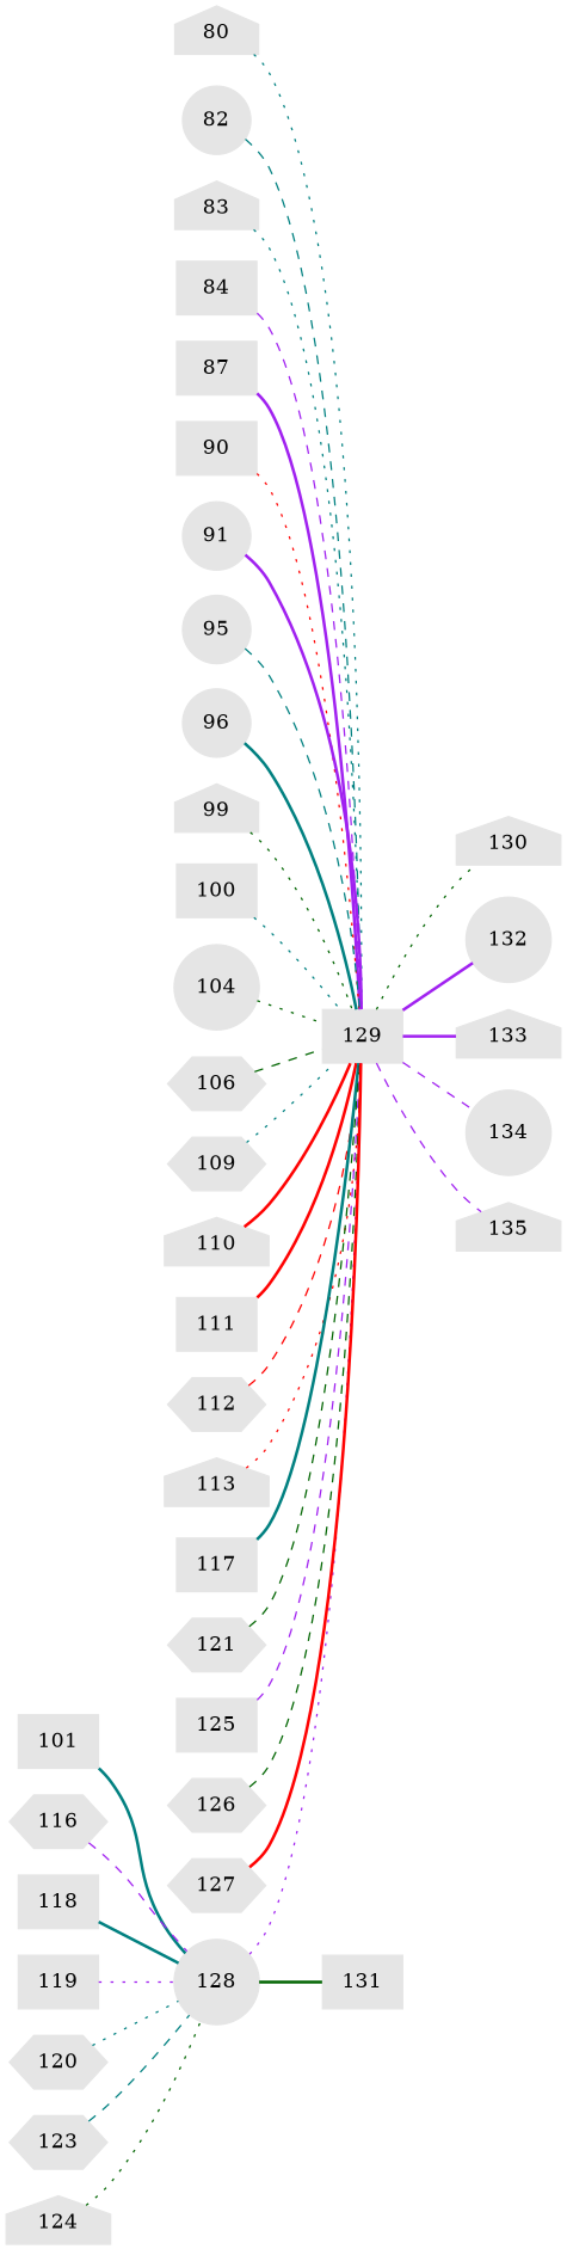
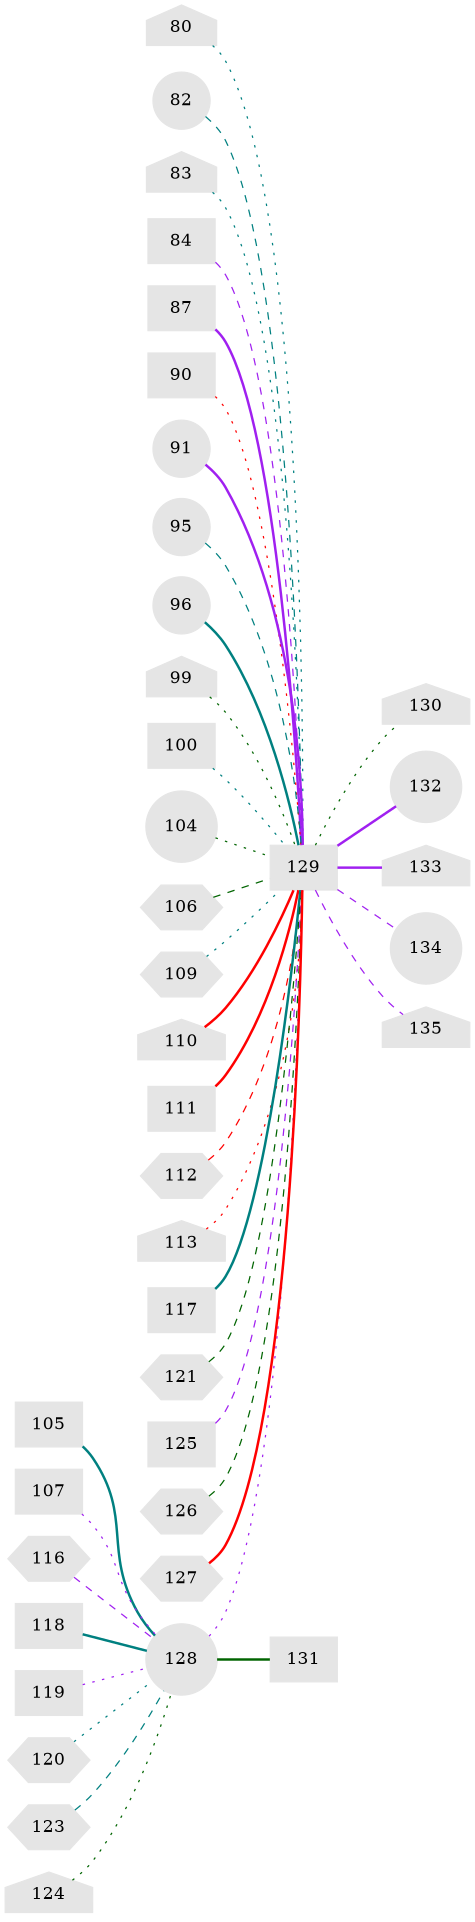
  graph {
    rankdir=LR
    node [color=gray90 shape=box style=filled]
    edge [color=purple style=dotted]
    129 [super="+12+39+30+48+13+56+38+88+57+15+44+74+45+89+114+77+52+9+122+53+93+55+60+71+64+63+69+70+92+75+86+108+97+103+73"]
    130 [shape=house]
    132 [shape=circle]
    133 [shape=house]
    134 [shape=circle]
    135 [shape=house]
    80 [shape=house]
    82 [shape=circle]
    83 [shape=house]
    84
    87
    90
    91 [shape=circle]
    95 [shape=circle]
    96 [shape=circle]
    99 [shape=house]
    100
    104 [shape=circle]
    128 [shape=circle super="+102+85+94+101"]
    131
-   105 [label=101]
+   105
    106 [shape=hexagon]
+   107
    109 [shape=hexagon]
    110 [shape=house]
    111
    112 [shape=hexagon]
    113 [shape=house]
    116 [shape=hexagon]
    117
    118 [super="+76"]
    119
    120 [shape=hexagon]
    121 [shape=hexagon]
    123 [shape=hexagon]
    124 [shape=house]
    125
    126 [shape=hexagon]
    127 [shape=hexagon]
    129 -- 130 [color=darkgreen]
    129 -- 132 [style=bold]
    129 -- 133 [style=bold]
    129 -- 134 [style=dashed]
    129 -- 135 [style=dashed]
    80 -- 129 [color=teal]
    82 -- 129 [color=teal style=dashed]
    83 -- 129 [color=teal]
    84 -- 129 [style=dashed]
    87 -- 129 [style=bold]
    90 -- 129 [color=red]
    91 -- 129 [style=bold]
    95 -- 129 [color=teal style=dashed]
    96 -- 129 [color=teal style=bold]
    99 -- 129 [color=darkgreen]
    100 -- 129 [color=teal]
    104 -- 129 [color=darkgreen]
    128 -- 129
    128 -- 131 [color=darkgreen style=bold]
    105 -- 128 [color=teal style=bold]
    106 -- 129 [color=darkgreen style=dashed]
+   107 -- 128
    109 -- 129 [color=teal]
    110 -- 129 [color=red style=bold]
    111 -- 129 [color=red style=bold]
    112 -- 129 [color=red style=dashed]
    113 -- 129 [color=red]
    116 -- 128 [style=dashed]
    117 -- 129 [color=teal style=bold]
    118 -- 128 [color=teal style=bold]
    119 -- 128
    120 -- 128 [color=teal]
    121 -- 129 [color=darkgreen style=dashed]
    123 -- 128 [color=teal style=dashed]
    124 -- 128 [color=darkgreen]
    125 -- 129 [style=dashed]
    126 -- 129 [color=darkgreen style=dashed]
    127 -- 129 [color=red style=bold]
  }
